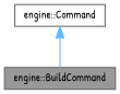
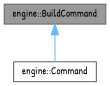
  digraph {
    fontname="Patrick Hand"
    node [color=gray40 fontname="Patrick Hand" fontsize=10 shape=box style=filled]
    n1 [fillcolor=grey60 fontcolor=black height=0.2 label="engine::BuildCommand" width=0.4]
    n2 [fillcolor=white height=0.2 label="engine::Command" width=0.4]
-   n2 -> n1 [color=steelblue1 dir=back fontname="Patrick Hand" fontsize=10 labelfontname=Helvetica labelfontsize=10 style=solid]
+   n1 -> n2 [color=steelblue1 dir=back fontname="Patrick Hand" fontsize=10 labelfontname=Helvetica labelfontsize=10 style=solid]
  }
